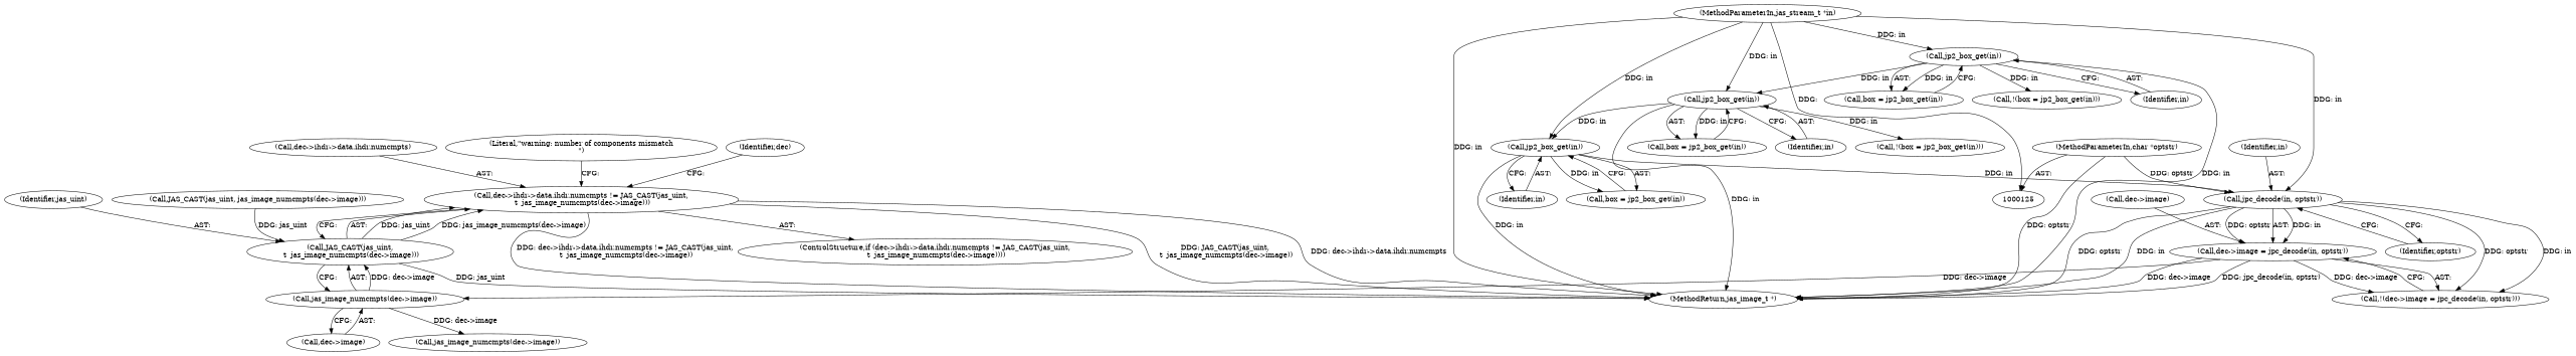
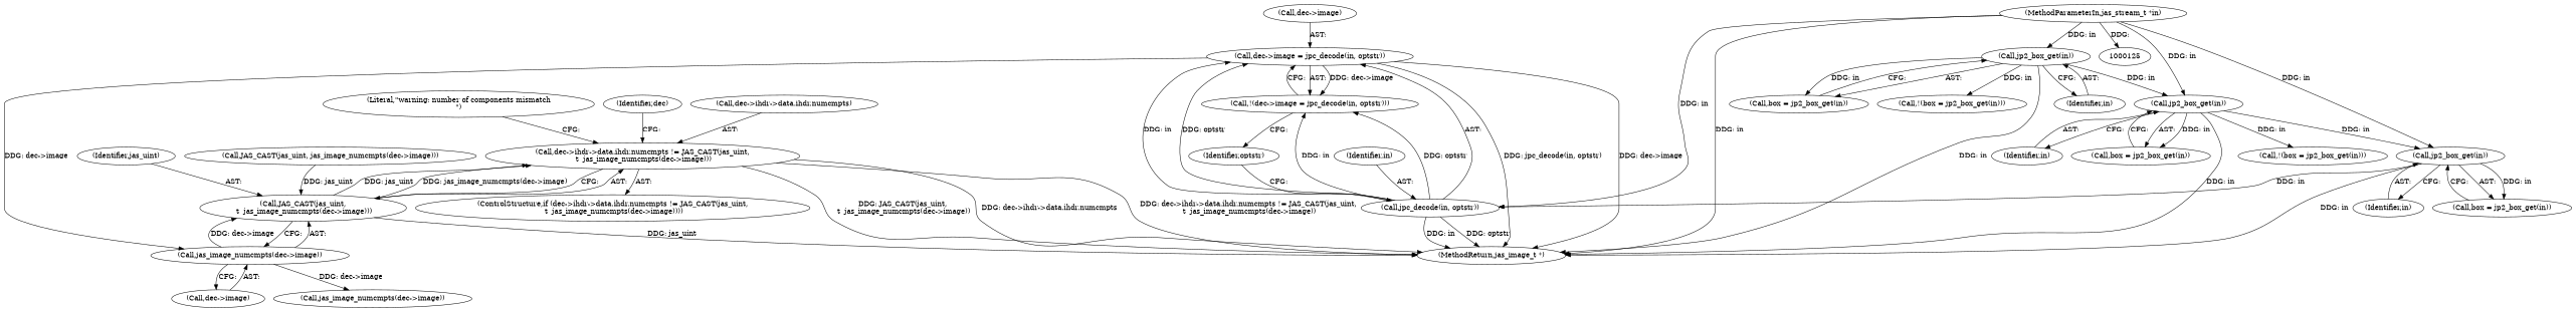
  digraph {
    n1 [label="(Call,dec->ihdr->data.ihdr.numcmpts != JAS_CAST(jas_uint,\n \t  jas_image_numcmpts(dec->image)))"]
    n2 [label="(Call,JAS_CAST(jas_uint,\n \t  jas_image_numcmpts(dec->image)))"]
    n3 [label="(MethodReturn,jas_image_t *)"]
    n4 [label="(ControlStructure,if (dec->ihdr->data.ihdr.numcmpts != JAS_CAST(jas_uint,\n \t  jas_image_numcmpts(dec->image))))"]
    n5 [label="(Call,jas_image_numcmpts(dec->image))"]
    n6 [label="(Call,dec->image)"]
    n7 [label="(Call,jas_image_numcmpts(dec->image))"]
    n8 [label="(Call,JAS_CAST(jas_uint, jas_image_numcmpts(dec->image)))"]
    n9 [label="(Call,dec->image = jpc_decode(in, optstr))"]
    n10 [label="(Call,!(dec->image = jpc_decode(in, optstr)))"]
    n11 [label="(Call,jpc_decode(in, optstr))"]
    n12 [label="(Identifier,optstr)"]
    n13 [label="(Call,jp2_box_get(in))"]
    n14 [label="(Identifier,in)"]
    n15 [label="(Call,box = jp2_box_get(in))"]
    n16 [label="(Call,jp2_box_get(in))"]
    n17 [label="(Call,box = jp2_box_get(in))"]
    n18 [label="(Call,!(box = jp2_box_get(in)))"]
    n19 [label="(Identifier,in)"]
    n20 [label="(Call,jp2_box_get(in))"]
    n21 [label="(Call,box = jp2_box_get(in))"]
    n22 [label="(Call,!(box = jp2_box_get(in)))"]
    n23 [label="(Identifier,in)"]
    n24 [label="(MethodParameterIn,jas_stream_t *in)"]
    1000125
-   n26 [label="(MethodParameterIn,char *optstr)"]
    n27 [label="(Literal,\"warning: number of components mismatch\n\")"]
    n28 [label="(Identifier,dec)"]
    n29 [label="(Call,dec->ihdr->data.ihdr.numcmpts)"]
    n30 [label="(Identifier,in)"]
    n31 [label="(Call,dec->image)"]
    n32 [label="(Identifier,jas_uint)"]
    n1 -> n2 [label="CFG: "]
    n1 -> n3 [label="DDG: dec->ihdr->data.ihdr.numcmpts != JAS_CAST(jas_uint,\n \t  jas_image_numcmpts(dec->image))"]
    n1 -> n3 [label="DDG: JAS_CAST(jas_uint,\n \t  jas_image_numcmpts(dec->image))"]
    n1 -> n3 [label="DDG: dec->ihdr->data.ihdr.numcmpts"]
    n1 -> n4 [label="AST: "]
    n2 -> n1 [label="AST: "]
    n2 -> n1 [label="DDG: jas_uint"]
    n2 -> n1 [label="DDG: jas_image_numcmpts(dec->image)"]
    n2 -> n3 [label="DDG: jas_uint"]
    n2 -> n5 [label="CFG: "]
    n5 -> n2 [label="AST: "]
    n5 -> n2 [label="DDG: dec->image"]
    n5 -> n6 [label="CFG: "]
    n5 -> n7 [label="DDG: dec->image"]
    n6 -> n5 [label="AST: "]
    n8 -> n2 [label="DDG: jas_uint"]
    n9 -> n3 [label="DDG: jpc_decode(in, optstr)"]
    n9 -> n3 [label="DDG: dec->image"]
    n9 -> n5 [label="DDG: dec->image"]
    n9 -> n10 [label="AST: "]
    n9 -> n10 [label="DDG: dec->image"]
    n10 -> n9 [label="CFG: "]
    n11 -> n3 [label="DDG: optstr"]
    n11 -> n3 [label="DDG: in"]
    n11 -> n9 [label="AST: "]
    n11 -> n9 [label="DDG: in"]
    n11 -> n9 [label="DDG: optstr"]
    n11 -> n10 [label="DDG: in"]
    n11 -> n10 [label="DDG: optstr"]
-   n11 -> n12 [label="CFG: "]
+   n10 -> n12 [label="CFG: "]
    n12 -> n11 [label="CFG: "]
    n13 -> n3 [label="DDG: in"]
    n13 -> n11 [label="DDG: in"]
    n13 -> n14 [label="CFG: "]
    n13 -> n15 [label="AST: "]
    n13 -> n15 [label="DDG: in"]
    n14 -> n13 [label="AST: "]
    n15 -> n13 [label="CFG: "]
    n16 -> n3 [label="DDG: in"]
    n16 -> n13 [label="DDG: in"]
    n16 -> n17 [label="AST: "]
    n16 -> n17 [label="DDG: in"]
    n16 -> n18 [label="DDG: in"]
    n16 -> n19 [label="CFG: "]
    n17 -> n16 [label="CFG: "]
    n19 -> n16 [label="AST: "]
    n20 -> n3 [label="DDG: in"]
    n20 -> n16 [label="DDG: in"]
    n20 -> n21 [label="AST: "]
    n20 -> n21 [label="DDG: in"]
    n20 -> n22 [label="DDG: in"]
    n20 -> n23 [label="CFG: "]
    n21 -> n20 [label="CFG: "]
    n23 -> n20 [label="AST: "]
    n24 -> n3 [label="DDG: in"]
    n24 -> n11 [label="DDG: in"]
    n24 -> n13 [label="DDG: in"]
    n24 -> n16 [label="DDG: in"]
    n24 -> n20 [label="DDG: in"]
    n24 -> 1000125 [label="DDG: "]
-   n26 -> n3 [label="DDG: optstr"]
-   n26 -> n11 [label="DDG: optstr"]
-   n26 -> 1000125 [label="AST: "]
    n27 -> n1 [label="CFG: "]
    n28 -> n1 [label="CFG: "]
    n29 -> n1 [label="AST: "]
    n30 -> n11 [label="AST: "]
    n31 -> n9 [label="AST: "]
    n32 -> n2 [label="AST: "]
  }
